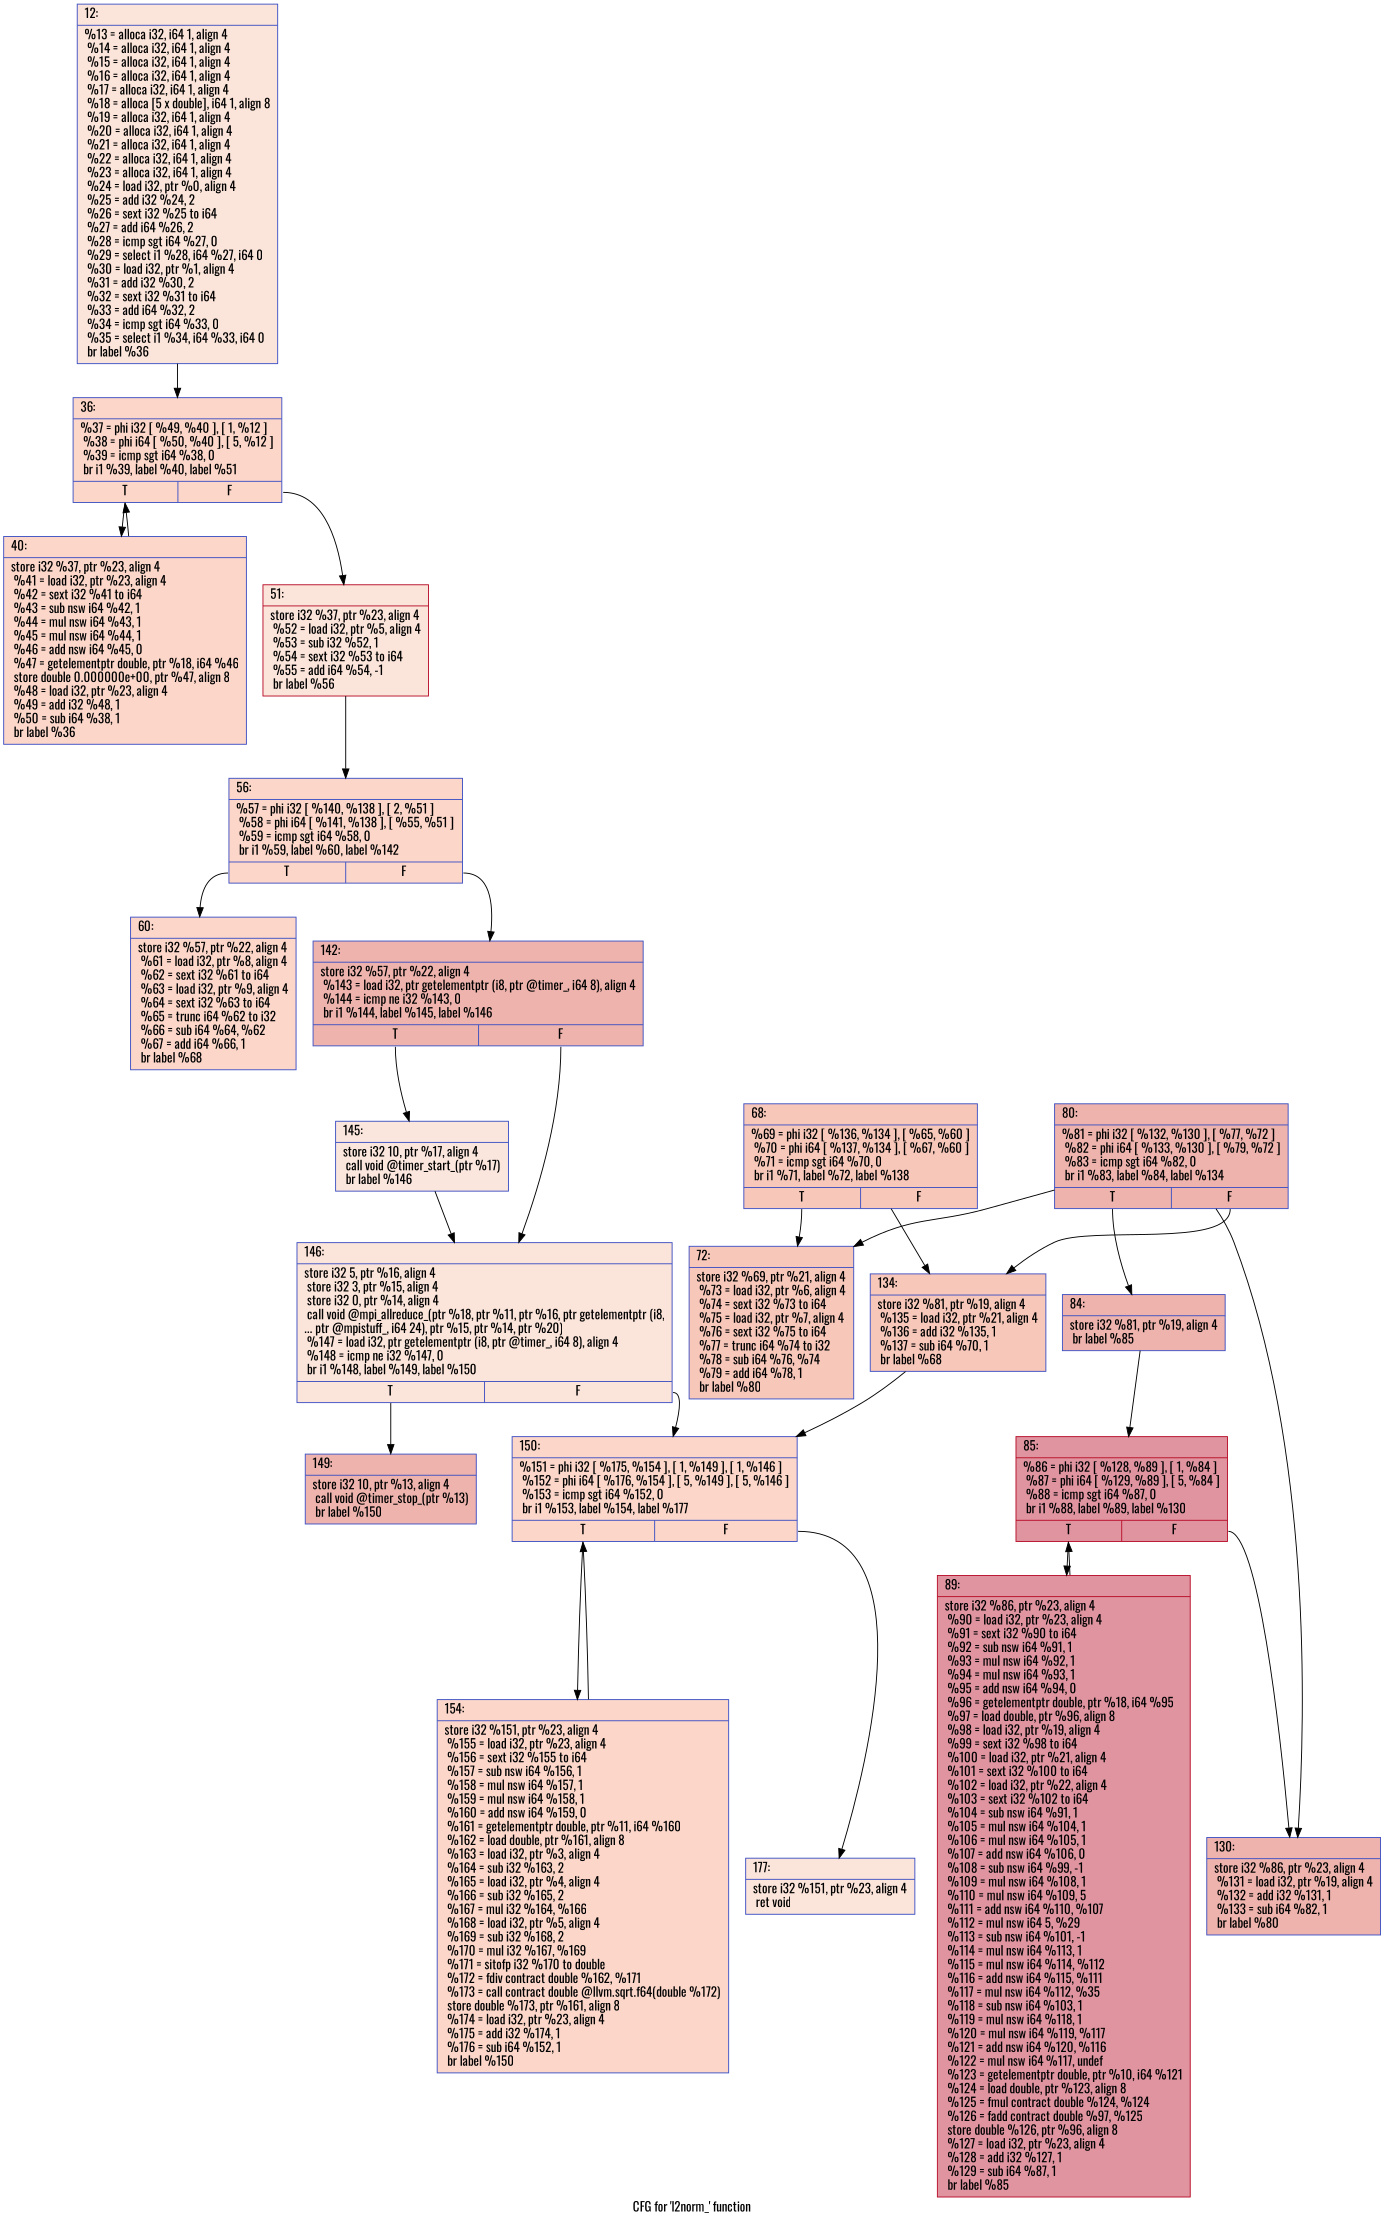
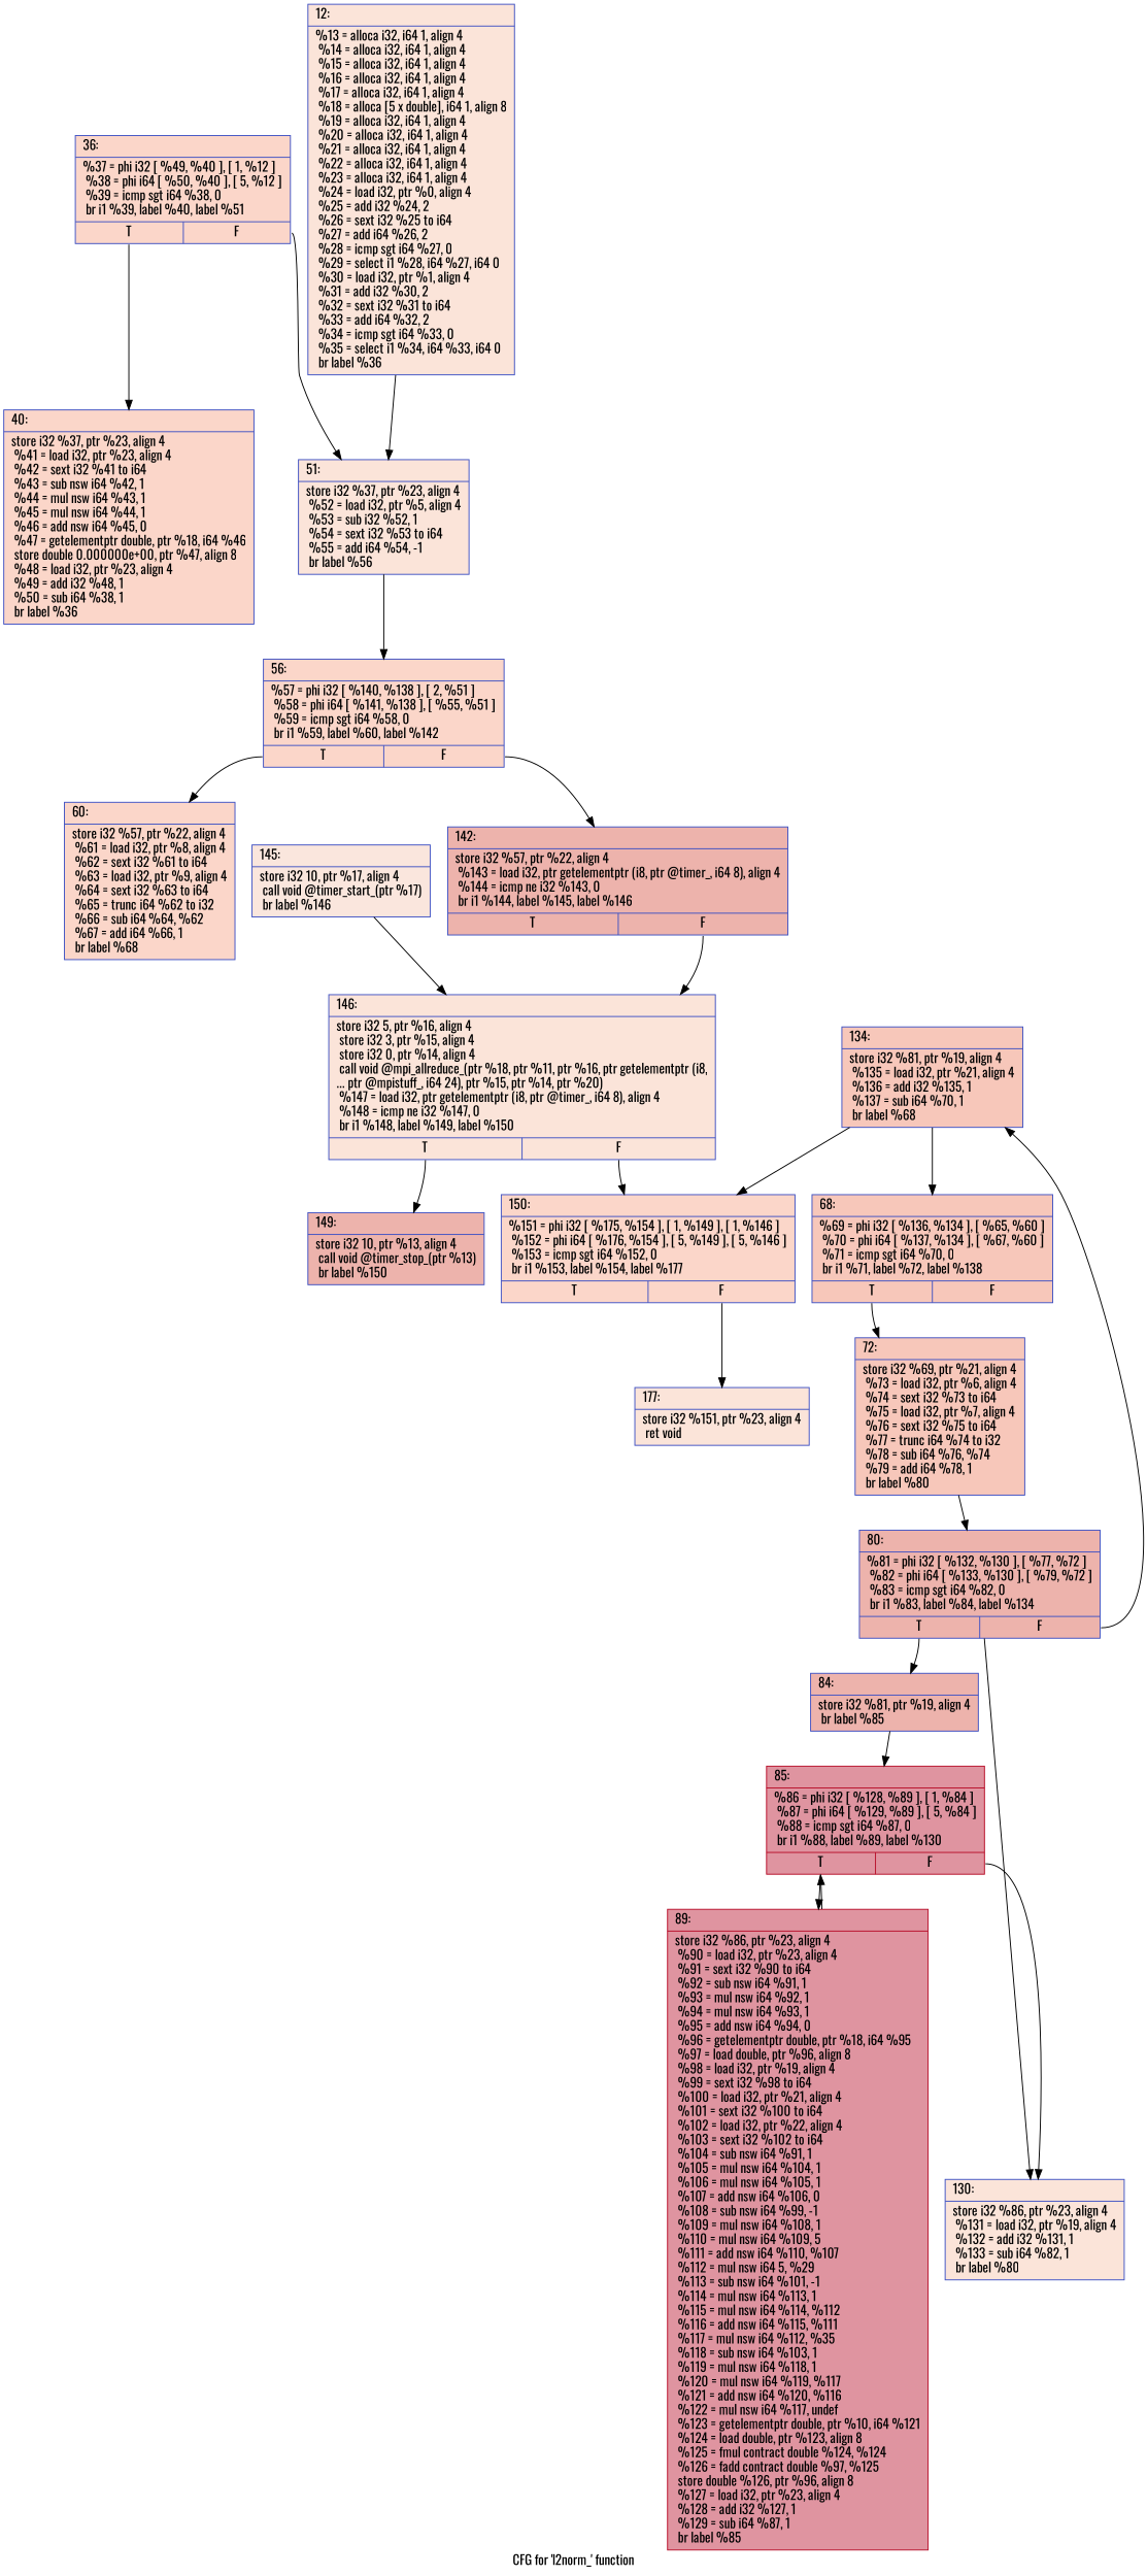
  digraph {
    fontname=Oswald
    label="CFG for 'l2norm_' function"
    node [color="#3d50c3ff" fillcolor="#f6a38570" fontname=Oswald shape=record style=filled]
    edge [fontname=Oswald]
    n1 [fillcolor="#f5c1a970" label="{12:\l|  %13 = alloca i32, i64 1, align 4\l  %14 = alloca i32, i64 1, align 4\l  %15 = alloca i32, i64 1, align 4\l  %16 = alloca i32, i64 1, align 4\l  %17 = alloca i32, i64 1, align 4\l  %18 = alloca [5 x double], i64 1, align 8\l  %19 = alloca i32, i64 1, align 4\l  %20 = alloca i32, i64 1, align 4\l  %21 = alloca i32, i64 1, align 4\l  %22 = alloca i32, i64 1, align 4\l  %23 = alloca i32, i64 1, align 4\l  %24 = load i32, ptr %0, align 4\l  %25 = add i32 %24, 2\l  %26 = sext i32 %25 to i64\l  %27 = add i64 %26, 2\l  %28 = icmp sgt i64 %27, 0\l  %29 = select i1 %28, i64 %27, i64 0\l  %30 = load i32, ptr %1, align 4\l  %31 = add i32 %30, 2\l  %32 = sext i32 %31 to i64\l  %33 = add i64 %32, 2\l  %34 = icmp sgt i64 %33, 0\l  %35 = select i1 %34, i64 %33, i64 0\l  br label %36\l}"]
    n2 [label="{36:\l|  %37 = phi i32 [ %49, %40 ], [ 1, %12 ]\l  %38 = phi i64 [ %50, %40 ], [ 5, %12 ]\l  %39 = icmp sgt i64 %38, 0\l  br i1 %39, label %40, label %51\l|{<s0>T|<s1>F}}"]
    n3 [label="{40:\l|  store i32 %37, ptr %23, align 4\l  %41 = load i32, ptr %23, align 4\l  %42 = sext i32 %41 to i64\l  %43 = sub nsw i64 %42, 1\l  %44 = mul nsw i64 %43, 1\l  %45 = mul nsw i64 %44, 1\l  %46 = add nsw i64 %45, 0\l  %47 = getelementptr double, ptr %18, i64 %46\l  store double 0.000000e+00, ptr %47, align 8\l  %48 = load i32, ptr %23, align 4\l  %49 = add i32 %48, 1\l  %50 = sub i64 %38, 1\l  br label %36\l}"]
-   n4 [color="#b70d28ff" fillcolor="#f5c1a970" label="{51:\l|  store i32 %37, ptr %23, align 4\l  %52 = load i32, ptr %5, align 4\l  %53 = sub i32 %52, 1\l  %54 = sext i32 %53 to i64\l  %55 = add i64 %54, -1\l  br label %56\l}"]
+   n4 [fillcolor="#f5c1a970" label="{51:\l|  store i32 %37, ptr %23, align 4\l  %52 = load i32, ptr %5, align 4\l  %53 = sub i32 %52, 1\l  %54 = sext i32 %53 to i64\l  %55 = add i64 %54, -1\l  br label %56\l}"]
    n5 [label="{56:\l|  %57 = phi i32 [ %140, %138 ], [ 2, %51 ]\l  %58 = phi i64 [ %141, %138 ], [ %55, %51 ]\l  %59 = icmp sgt i64 %58, 0\l  br i1 %59, label %60, label %142\l|{<s0>T|<s1>F}}"]
    n6 [label="{60:\l|  store i32 %57, ptr %22, align 4\l  %61 = load i32, ptr %8, align 4\l  %62 = sext i32 %61 to i64\l  %63 = load i32, ptr %9, align 4\l  %64 = sext i32 %63 to i64\l  %65 = trunc i64 %62 to i32\l  %66 = sub i64 %64, %62\l  %67 = add i64 %66, 1\l  br label %68\l}"]
    n7 [fillcolor="#d6524470" label="{142:\l|  store i32 %57, ptr %22, align 4\l  %143 = load i32, ptr getelementptr (i8, ptr @timer_, i64 8), align 4\l  %144 = icmp ne i32 %143, 0\l  br i1 %144, label %145, label %146\l|{<s0>T|<s1>F}}"]
    n8 [fillcolor="#f3c7b170" label="{145:\l|  store i32 10, ptr %17, align 4\l  call void @timer_start_(ptr %17)\l  br label %146\l}"]
    n9 [fillcolor="#f5c1a970" label="{146:\l|  store i32 5, ptr %16, align 4\l  store i32 3, ptr %15, align 4\l  store i32 0, ptr %14, align 4\l  call void @mpi_allreduce_(ptr %18, ptr %11, ptr %16, ptr getelementptr (i8,\l... ptr @mpistuff_, i64 24), ptr %15, ptr %14, ptr %20)\l  %147 = load i32, ptr getelementptr (i8, ptr @timer_, i64 8), align 4\l  %148 = icmp ne i32 %147, 0\l  br i1 %148, label %149, label %150\l|{<s0>T|<s1>F}}"]
    n10 [fillcolor="#ec7f6370" label="{68:\l|  %69 = phi i32 [ %136, %134 ], [ %65, %60 ]\l  %70 = phi i64 [ %137, %134 ], [ %67, %60 ]\l  %71 = icmp sgt i64 %70, 0\l  br i1 %71, label %72, label %138\l|{<s0>T|<s1>F}}"]
    n11 [fillcolor="#ec7f6370" label="{72:\l|  store i32 %69, ptr %21, align 4\l  %73 = load i32, ptr %6, align 4\l  %74 = sext i32 %73 to i64\l  %75 = load i32, ptr %7, align 4\l  %76 = sext i32 %75 to i64\l  %77 = trunc i64 %74 to i32\l  %78 = sub i64 %76, %74\l  %79 = add i64 %78, 1\l  br label %80\l}"]
    n12 [fillcolor="#d6524470" label="{149:\l|  store i32 10, ptr %13, align 4\l  call void @timer_stop_(ptr %13)\l  br label %150\l}"]
    n13 [label="{150:\l|  %151 = phi i32 [ %175, %154 ], [ 1, %149 ], [ 1, %146 ]\l  %152 = phi i64 [ %176, %154 ], [ 5, %149 ], [ 5, %146 ]\l  %153 = icmp sgt i64 %152, 0\l  br i1 %153, label %154, label %177\l|{<s0>T|<s1>F}}"]
    n14 [fillcolor="#d6524470" label="{80:\l|  %81 = phi i32 [ %132, %130 ], [ %77, %72 ]\l  %82 = phi i64 [ %133, %130 ], [ %79, %72 ]\l  %83 = icmp sgt i64 %82, 0\l  br i1 %83, label %84, label %134\l|{<s0>T|<s1>F}}"]
    n15 [fillcolor="#d6524470" label="{84:\l|  store i32 %81, ptr %19, align 4\l  br label %85\l}"]
    n16 [fillcolor="#ec7f6370" label="{134:\l|  store i32 %81, ptr %19, align 4\l  %135 = load i32, ptr %21, align 4\l  %136 = add i32 %135, 1\l  %137 = sub i64 %70, 1\l  br label %68\l}"]
-   n17 [fillcolor="#d6524470" label="{130:\l|  store i32 %86, ptr %23, align 4\l  %131 = load i32, ptr %19, align 4\l  %132 = add i32 %131, 1\l  %133 = sub i64 %82, 1\l  br label %80\l}"]
+   n17 [fillcolor="#f5c1a970" label="{130:\l|  store i32 %86, ptr %23, align 4\l  %131 = load i32, ptr %19, align 4\l  %132 = add i32 %131, 1\l  %133 = sub i64 %82, 1\l  br label %80\l}"]
    n18 [color="#b70d28ff" fillcolor="#b70d2870" label="{85:\l|  %86 = phi i32 [ %128, %89 ], [ 1, %84 ]\l  %87 = phi i64 [ %129, %89 ], [ 5, %84 ]\l  %88 = icmp sgt i64 %87, 0\l  br i1 %88, label %89, label %130\l|{<s0>T|<s1>F}}"]
    n19 [color="#b70d28ff" fillcolor="#b70d2870" label="{89:\l|  store i32 %86, ptr %23, align 4\l  %90 = load i32, ptr %23, align 4\l  %91 = sext i32 %90 to i64\l  %92 = sub nsw i64 %91, 1\l  %93 = mul nsw i64 %92, 1\l  %94 = mul nsw i64 %93, 1\l  %95 = add nsw i64 %94, 0\l  %96 = getelementptr double, ptr %18, i64 %95\l  %97 = load double, ptr %96, align 8\l  %98 = load i32, ptr %19, align 4\l  %99 = sext i32 %98 to i64\l  %100 = load i32, ptr %21, align 4\l  %101 = sext i32 %100 to i64\l  %102 = load i32, ptr %22, align 4\l  %103 = sext i32 %102 to i64\l  %104 = sub nsw i64 %91, 1\l  %105 = mul nsw i64 %104, 1\l  %106 = mul nsw i64 %105, 1\l  %107 = add nsw i64 %106, 0\l  %108 = sub nsw i64 %99, -1\l  %109 = mul nsw i64 %108, 1\l  %110 = mul nsw i64 %109, 5\l  %111 = add nsw i64 %110, %107\l  %112 = mul nsw i64 5, %29\l  %113 = sub nsw i64 %101, -1\l  %114 = mul nsw i64 %113, 1\l  %115 = mul nsw i64 %114, %112\l  %116 = add nsw i64 %115, %111\l  %117 = mul nsw i64 %112, %35\l  %118 = sub nsw i64 %103, 1\l  %119 = mul nsw i64 %118, 1\l  %120 = mul nsw i64 %119, %117\l  %121 = add nsw i64 %120, %116\l  %122 = mul nsw i64 %117, undef\l  %123 = getelementptr double, ptr %10, i64 %121\l  %124 = load double, ptr %123, align 8\l  %125 = fmul contract double %124, %124\l  %126 = fadd contract double %97, %125\l  store double %126, ptr %96, align 8\l  %127 = load i32, ptr %23, align 4\l  %128 = add i32 %127, 1\l  %129 = sub i64 %87, 1\l  br label %85\l}"]
-   n20 [label="{154:\l|  store i32 %151, ptr %23, align 4\l  %155 = load i32, ptr %23, align 4\l  %156 = sext i32 %155 to i64\l  %157 = sub nsw i64 %156, 1\l  %158 = mul nsw i64 %157, 1\l  %159 = mul nsw i64 %158, 1\l  %160 = add nsw i64 %159, 0\l  %161 = getelementptr double, ptr %11, i64 %160\l  %162 = load double, ptr %161, align 8\l  %163 = load i32, ptr %3, align 4\l  %164 = sub i32 %163, 2\l  %165 = load i32, ptr %4, align 4\l  %166 = sub i32 %165, 2\l  %167 = mul i32 %164, %166\l  %168 = load i32, ptr %5, align 4\l  %169 = sub i32 %168, 2\l  %170 = mul i32 %167, %169\l  %171 = sitofp i32 %170 to double\l  %172 = fdiv contract double %162, %171\l  %173 = call contract double @llvm.sqrt.f64(double %172)\l  store double %173, ptr %161, align 8\l  %174 = load i32, ptr %23, align 4\l  %175 = add i32 %174, 1\l  %176 = sub i64 %152, 1\l  br label %150\l}"]
    n21 [fillcolor="#f5c1a970" label="{177:\l|  store i32 %151, ptr %23, align 4\l  ret void\l}"]
-   n1 -> n2
+   n1 -> n4
    n2 -> n3 [tailport=s0]
    n2 -> n4 [tailport=s1]
-   n3 -> n2
    n4 -> n5
    n5 -> n6 [tailport=s0]
    n5 -> n7 [tailport=s1]
-   n7 -> n8 [tailport=s0]
    n7 -> n9 [tailport=s1]
    n8 -> n9
    n9 -> n12 [tailport=s0]
    n9 -> n13 [tailport=s1]
    n10 -> n11 [tailport=s0]
-   n14 -> n11
-   n13 -> n20 [tailport=s0]
+   n11 -> n14
    n13 -> n21 [tailport=s1]
    n14 -> n15 [tailport=s0]
    n14 -> n16 [tailport=s1]
    n14 -> n17
    n15 -> n18
-   n10 -> n16
+   n16 -> n10
    n16 -> n13
    n18 -> n17 [tailport=s1]
    n18 -> n19 [tailport=s0]
    n19 -> n18
-   n20 -> n13
  }
